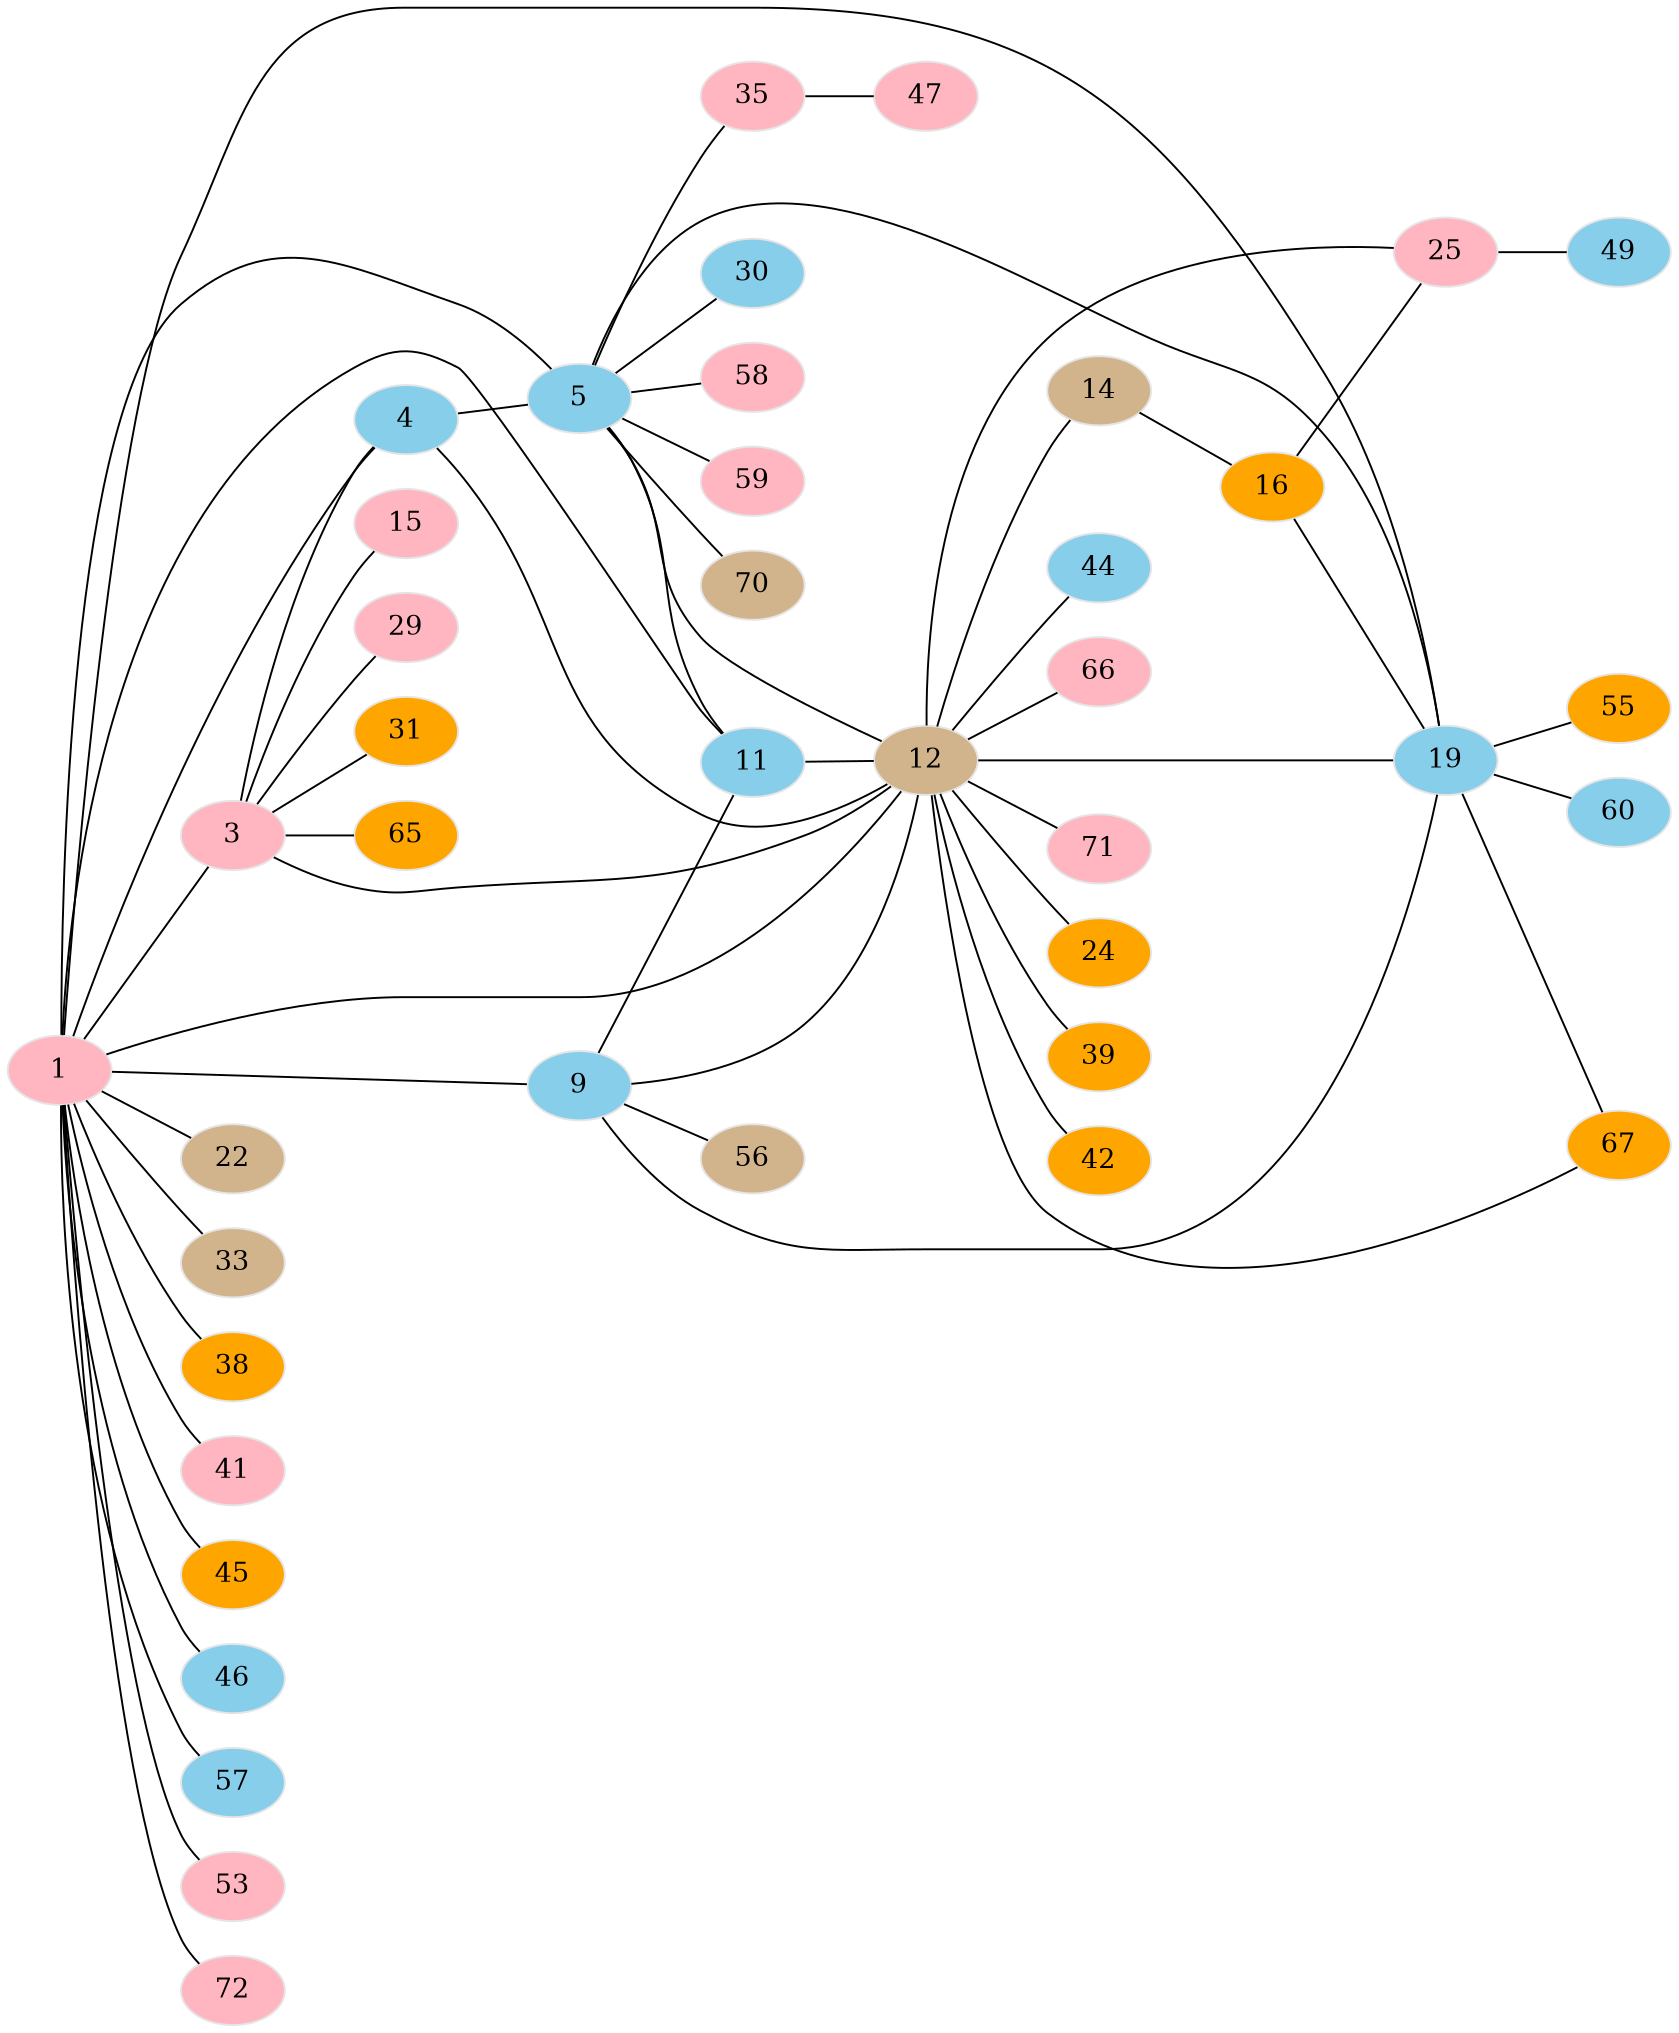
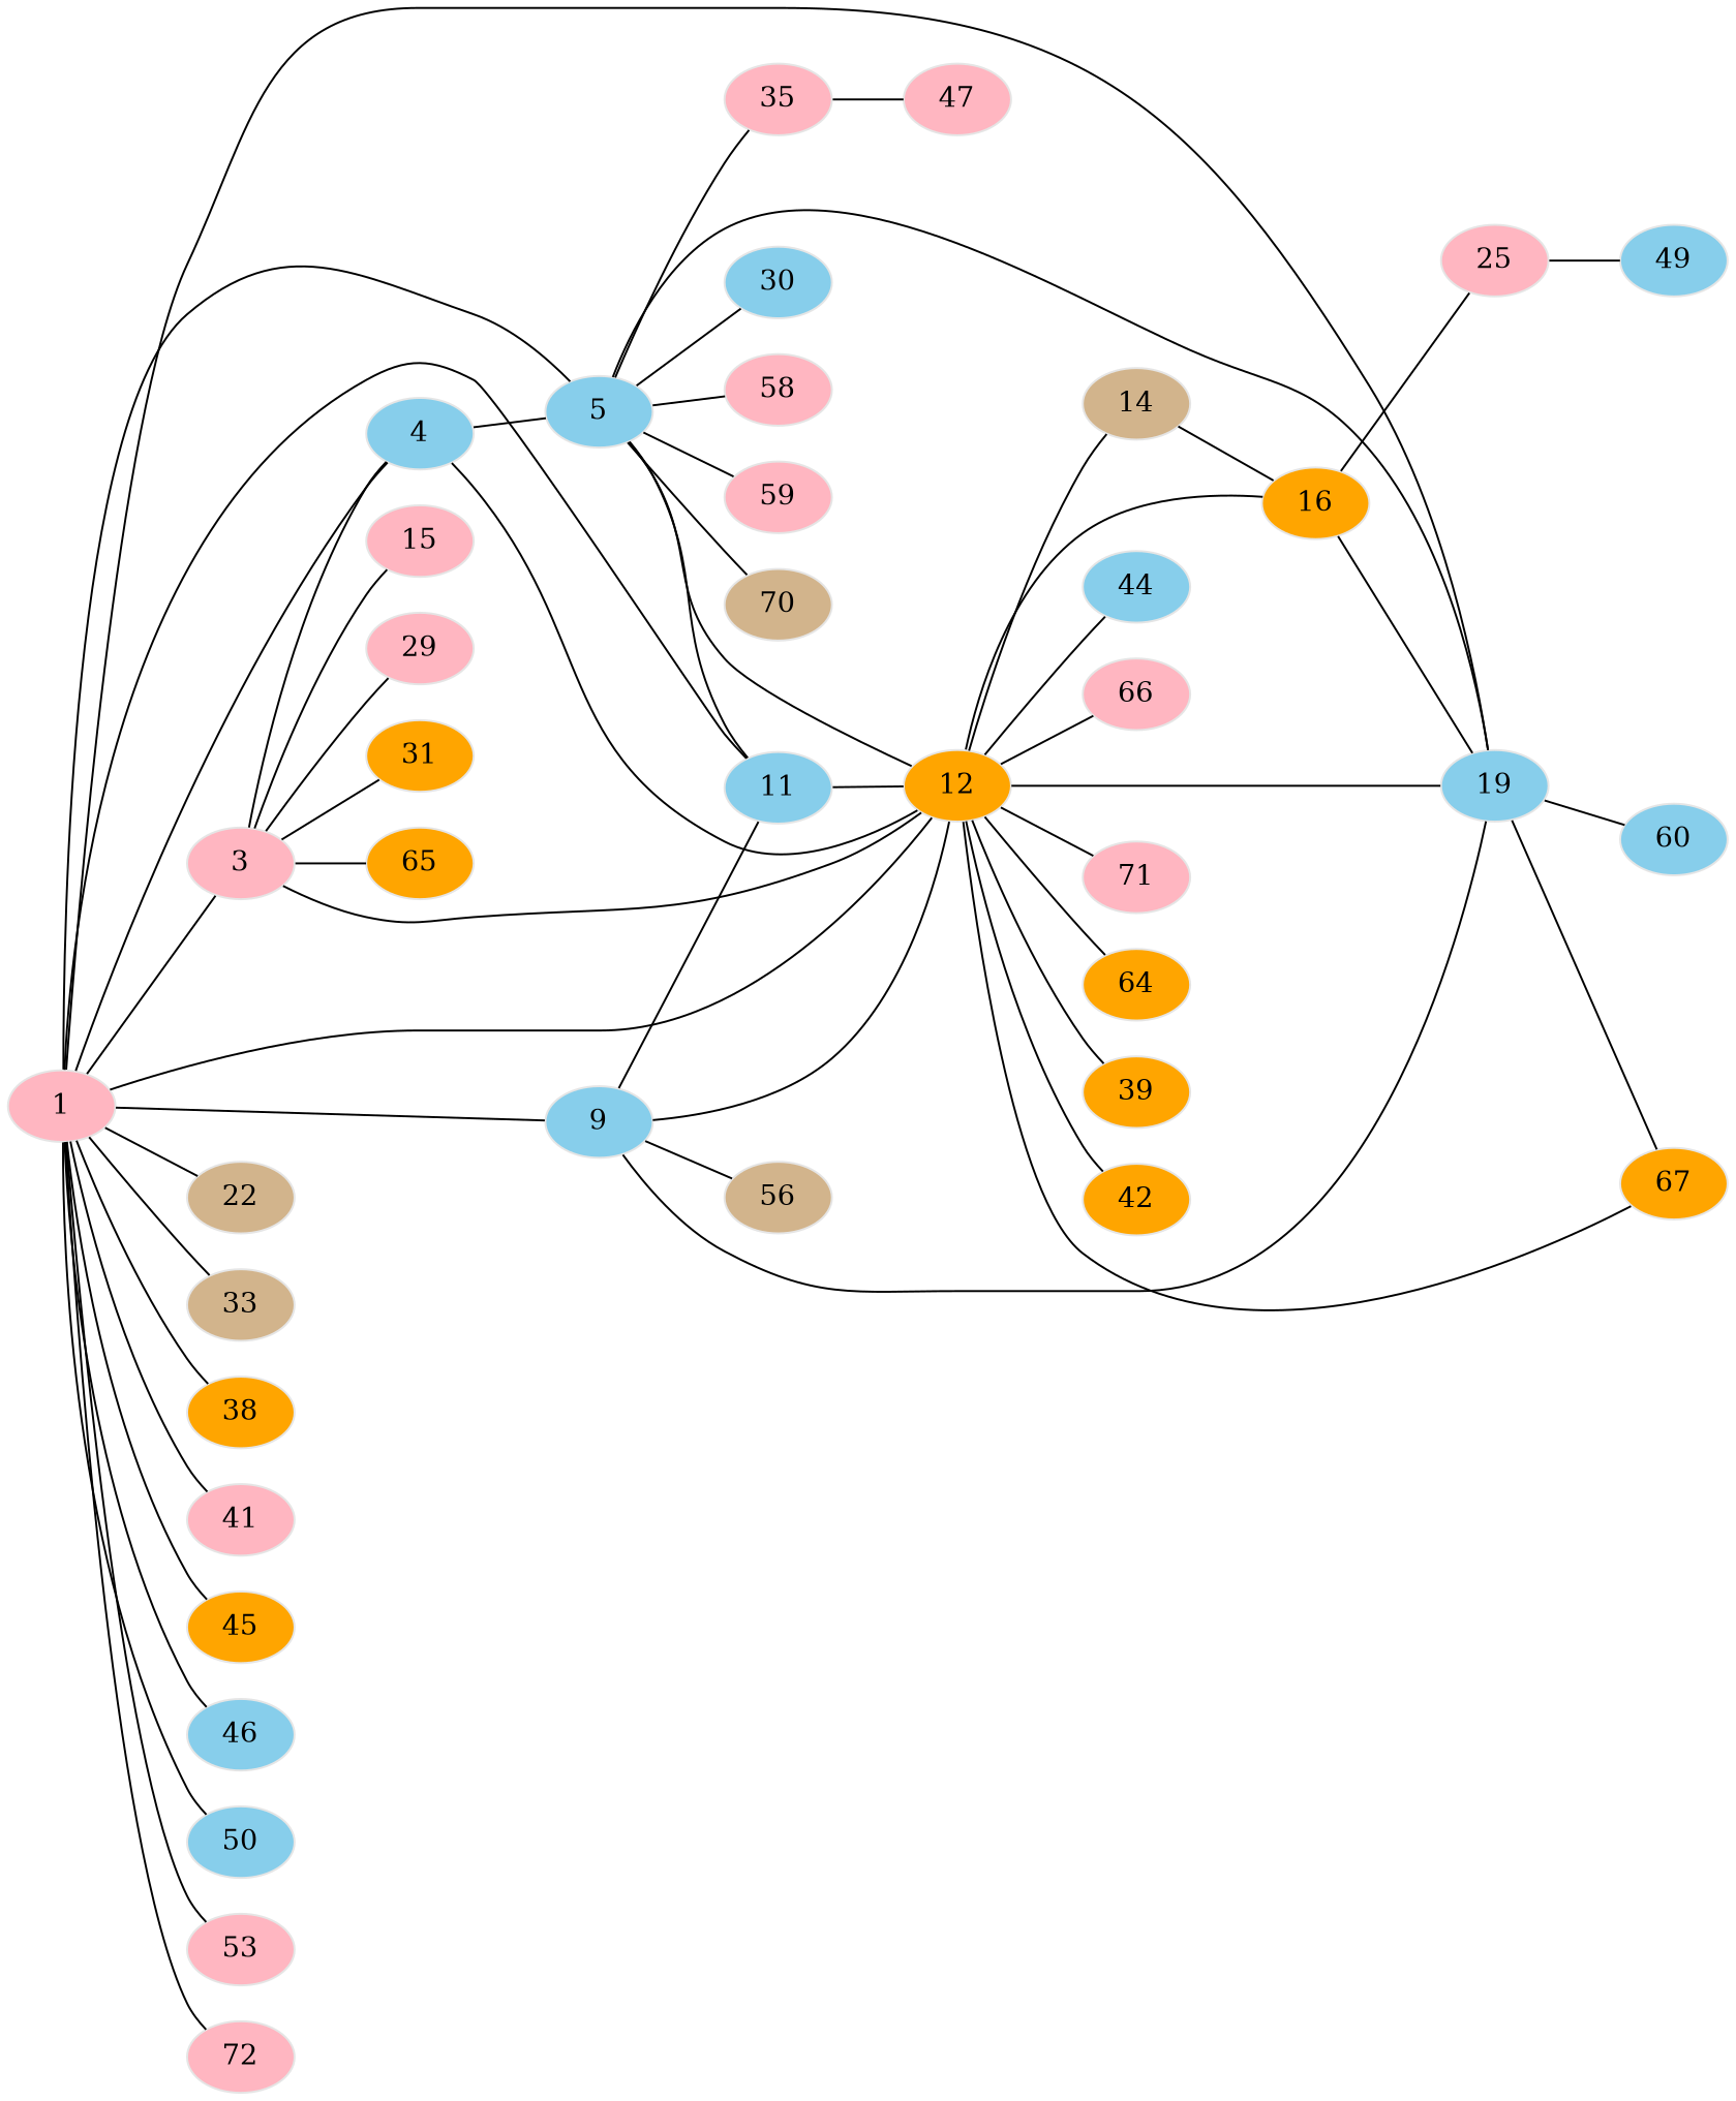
  graph {
    rankdir=LR
    node [color=gray90 fillcolor=lightpink style=filled]
    1 [super="+10+2+20"]
    3 [super="+43+28+40+52"]
    4 [fillcolor=skyblue]
    5 [fillcolor=skyblue super="+6"]
    9 [fillcolor=skyblue super="+26"]
    11 [fillcolor=skyblue]
-   12 [fillcolor=tan super="+18+23+13+36+21+79+54"]
+   12 [fillcolor=orange super="+18+23+13+36+21+79+54"]
    19 [fillcolor=skyblue super="+37"]
    22 [fillcolor=tan]
    33 [fillcolor=tan]
    38 [fillcolor=orange]
    41
    45 [fillcolor=orange]
    46 [fillcolor=skyblue super="+74"]
-   50 [fillcolor=skyblue label=57]
+   50 [fillcolor=skyblue]
    53
    72
    29 [super="+81"]
    31 [fillcolor=orange]
    65 [fillcolor=orange]
    n21 [label=15]
    30 [fillcolor=skyblue]
    35
    58
    59
    70 [fillcolor=tan super="+83"]
    56 [fillcolor=tan]
    14 [fillcolor=tan]
    16 [fillcolor=orange]
-   24 [fillcolor=orange]
+   24 [fillcolor=orange label=64]
    39 [fillcolor=orange]
    42 [fillcolor=orange]
    44 [fillcolor=skyblue]
    66
    67 [fillcolor=orange]
    71
-   55 [fillcolor=orange]
    60 [fillcolor=skyblue]
    47 [super="+57"]
    25
    49 [fillcolor=skyblue]
    1 -- 3 [weight=2]
    1 -- 4 [weight=2]
    1 -- 5
    1 -- 9
    1 -- 11
    1 -- 12 [weight=2]
    1 -- 19
    1 -- 22
    1 -- 33
    1 -- 38
    1 -- 41
    1 -- 45
    1 -- 46
    1 -- 50
    1 -- 53
    1 -- 72
    3 -- 4
    3 -- 12 [weight=2]
    3 -- 29
    3 -- 31
    3 -- 65
    3 -- n21
    4 -- 5
    4 -- 12
    5 -- 11
    5 -- 12 [weight=4]
    5 -- 19
    5 -- 30
    5 -- 35
    5 -- 58
    5 -- 59
    5 -- 70
    9 -- 11
    9 -- 12
    9 -- 19
    9 -- 56
    11 -- 12
    12 -- 19 [weight=2]
    12 -- 14 [weight=2]
-   12 -- 25 [weight=2]
+   12 -- 16 [weight=2]
    12 -- 24
    12 -- 39
    12 -- 42
    12 -- 44
    12 -- 66
    12 -- 67
    12 -- 71
    19 -- 67
-   19 -- 55
    19 -- 60
    35 -- 47
    14 -- 16
    16 -- 19
    16 -- 25
    25 -- 49
  }
